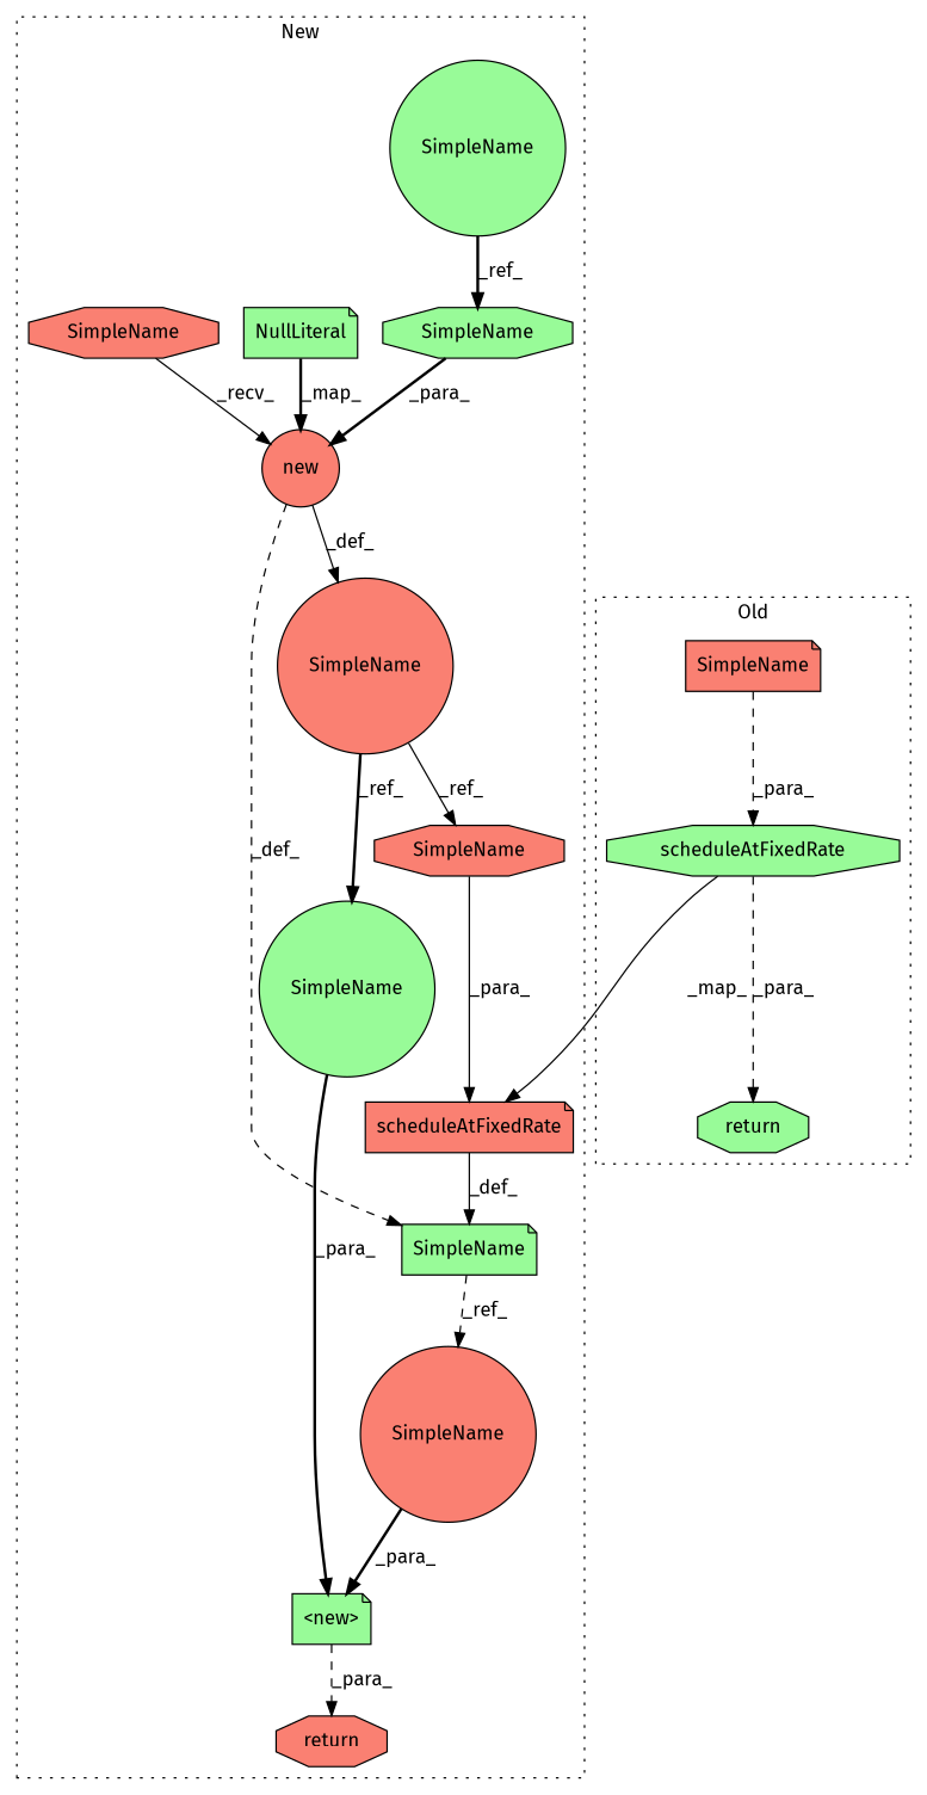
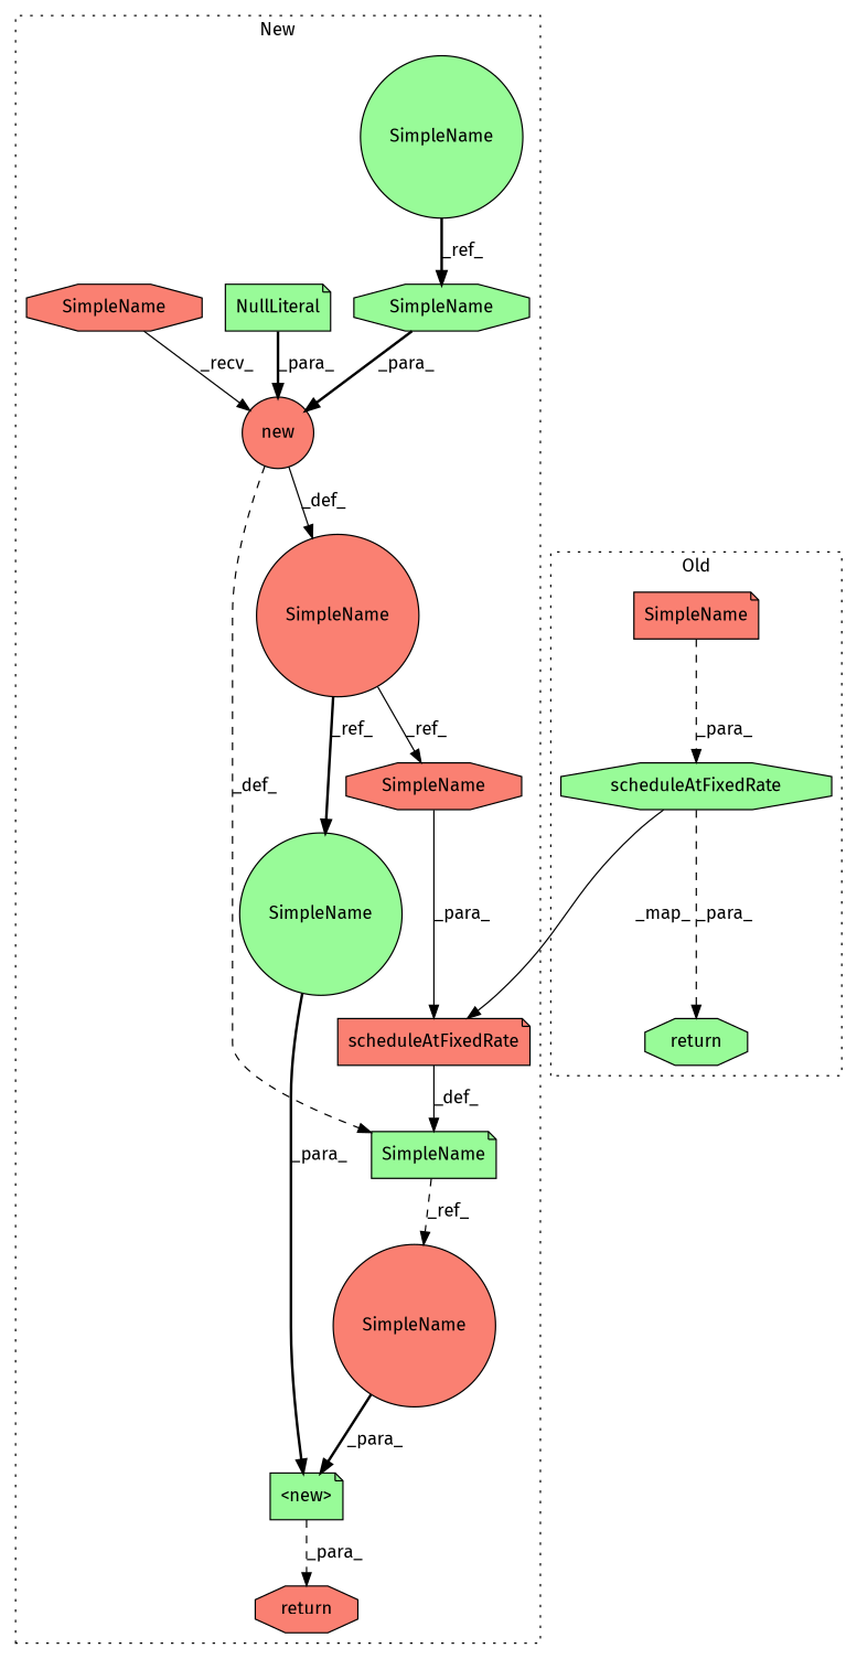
  digraph {
    fontname="Fira Sans"
    node [a=42 fillcolor=salmon fontname="Fira Sans" l=7 shape=octagon style=filled]
    edge [fontname="Fira Sans" style=solid]
    n1 [a=32 l="20,1" label=scheduleAtFixedRate s="17202,17254" shape=note]
    n2 [a=41 label=return s=17263]
    n3 [fillcolor=palegreen label=SimpleName s=17172 shape=note]
    n4 [a=14 fillcolor=palegreen l="34,1" label="<new>" s="17270,17317" shape=note]
    n5 [fillcolor=palegreen label=SimpleName s=17006 shape=circle]
    n6 [l=4 label=SimpleName s=17097 shape=circle]
    n7 [a=32 l="7,1" label=new s="17135,17155" shape=circle]
    n8 [a=33 fillcolor=palegreen l=4 label=NullLiteral s=17151 shape=note]
    n9 [l=20 label=SimpleName s=17114]
    n10 [fillcolor=palegreen l=4 label=SimpleName s=17304 shape=circle]
    n11 [l=4 label=SimpleName s=17222]
    n12 [fillcolor=palegreen label=SimpleName s=17142]
    n13 [label=SimpleName s=17310 shape=circle]
    n14 [a=32 fillcolor=palegreen l="20,1" label=scheduleAtFixedRate s="16645,16700"]
    n15 [a=41 fillcolor=palegreen label=return s=16629]
    n16 [label=SimpleName s=16665 shape=note]
    subgraph cluster_1 {
      label=New
      style=dotted
      n1
      n2
      n3
      n4
      n5
      n6
      n7
      n8
      n9
      n10
      n11
      n12
      n13
    }
    subgraph cluster_2 {
      label=Old
      style=dotted
      n14
      n15
      n16
    }
    n1 -> n3 [label=_def_]
    n3 -> n13 [label=_ref_ style=dashed]
    n4 -> n2 [label=_para_ style=dashed]
    n5 -> n12 [label=_ref_ style=bold]
    n6 -> n10 [label=_ref_ style=bold]
    n6 -> n11 [label=_ref_]
    n7 -> n3 [label=_def_ style=dashed]
    n7 -> n6 [label=_def_]
-   n8 -> n7 [label=_map_ style=bold]
+   n8 -> n7 [label=_para_ style=bold]
    n9 -> n7 [label=_recv_]
    n10 -> n4 [label=_para_ style=bold]
    n11 -> n1 [label=_para_]
    n12 -> n7 [label=_para_ style=bold]
    n13 -> n4 [label=_para_ style=bold]
    n14 -> n1 [label=_map_]
    n14 -> n15 [label=_para_ style=dashed]
    n16 -> n14 [label=_para_ style=dashed]
  }
